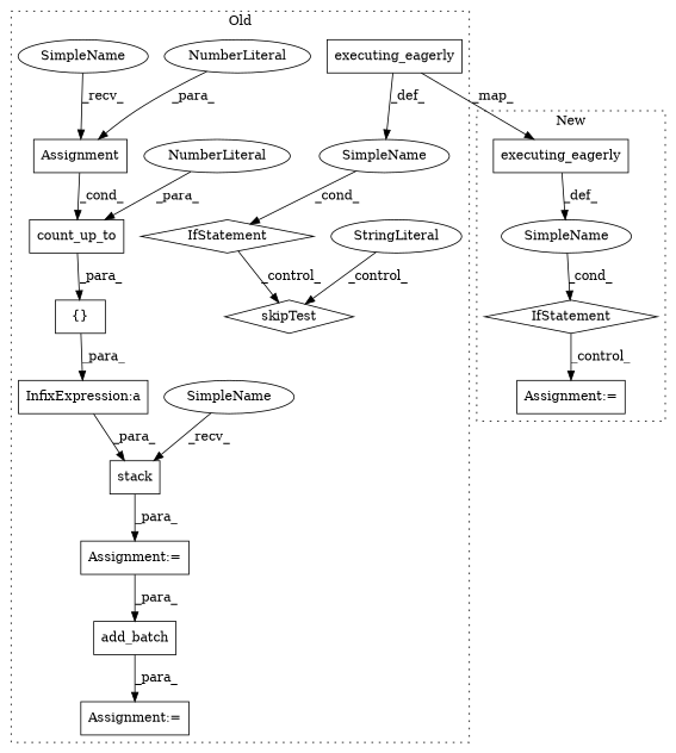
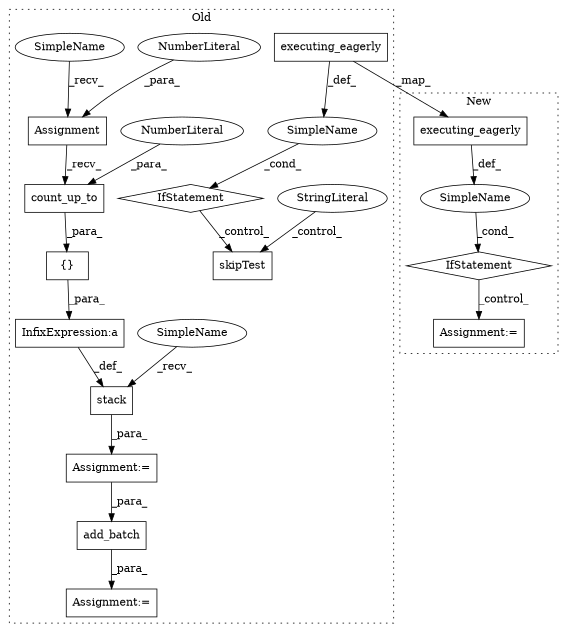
  digraph {
    node [a=32 l=1 shape=box]
-   n1 [l="9,1" label=skipTest s="10206,10228" shape=diamond]
+   n1 [l="9,1" label=skipTest s="10206,10228"]
    n2 [a=25 l="4,2" label=IfStatement s="10157,10191" shape=diamond]
    n3 [a=42 label=SimpleName shape=ellipse l=""]
    n4 [a=45 l=13 label=StringLiteral s=10215 shape=ellipse]
    n5 [l=19 label=executing_eagerly s=10172]
    n6 [l="9,1" label=Assignment s="10436,10446"]
    n7 [a=27 l=3 label="InfixExpression:a" s=10464]
    n8 [a=4 l="1,1" label="{}" s="10424,10463"]
    n9 [l="6,1" label=stack s="10409,10477"]
    n10 [a=34 label=NumberLiteral s=10445 shape=ellipse]
    n11 [l="12,1" label=count_up_to s="10448,10462"]
    n12 [a=34 l=2 label=NumberLiteral s=10460 shape=ellipse]
    n13 [a=7 label="Assignment:=" s=10397]
    n14 [l="10,1" label=add_batch s="10505,10522"]
    n15 [a=7 label="Assignment:=" s=10490]
    n16 [a=42 l=10 label=SimpleName s=10398 shape=ellipse]
    n17 [a=42 l=10 label=SimpleName s=10425 shape=ellipse]
    n18 [a=25 l="4,2" label=IfStatement s="10570,10604" shape=diamond]
    n19 [a=7 label="Assignment:=" s=10619]
    n20 [a=42 label=SimpleName shape=ellipse l=""]
    n21 [l=19 label=executing_eagerly s=10585]
    subgraph cluster_1 {
      label=Old
      style=dotted
      n1
      n2
      n3
      n4
      n5
      n6
      n7
      n8
      n9
      n10
      n11
      n12
      n13
      n14
      n15
      n16
      n17
    }
    subgraph cluster_2 {
      label=New
      style=dotted
      n18
      n19
      n20
      n21
    }
    n2 -> n1 [label=_control_]
    n3 -> n2 [label=_cond_]
    n4 -> n1 [label=_control_]
    n5 -> n3 [label=_def_]
    n5 -> n21 [label=_map_]
-   n6 -> n11 [label=_cond_]
-   n7 -> n9 [label=_para_]
+   n6 -> n11 [label=_recv_]
+   n7 -> n9 [label=_def_]
    n8 -> n7 [label=_para_]
    n9 -> n13 [label=_para_]
    n10 -> n6 [label=_para_]
    n11 -> n8 [label=_para_]
    n12 -> n11 [label=_para_]
    n13 -> n14 [label=_para_]
    n14 -> n15 [label=_para_]
    n16 -> n9 [label=_recv_]
    n17 -> n6 [label=_recv_]
    n18 -> n19 [label=_control_]
    n20 -> n18 [label=_cond_]
    n21 -> n20 [label=_def_]
  }
